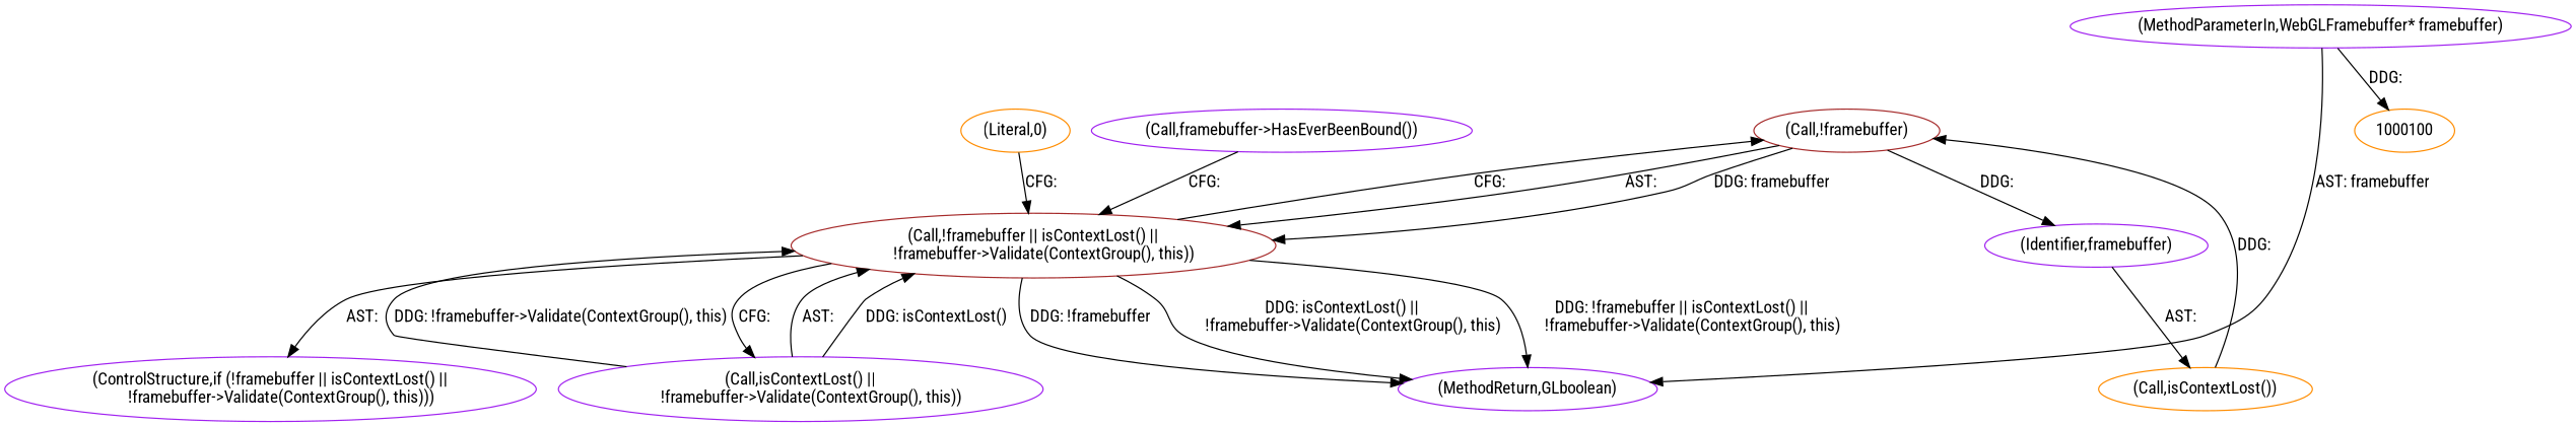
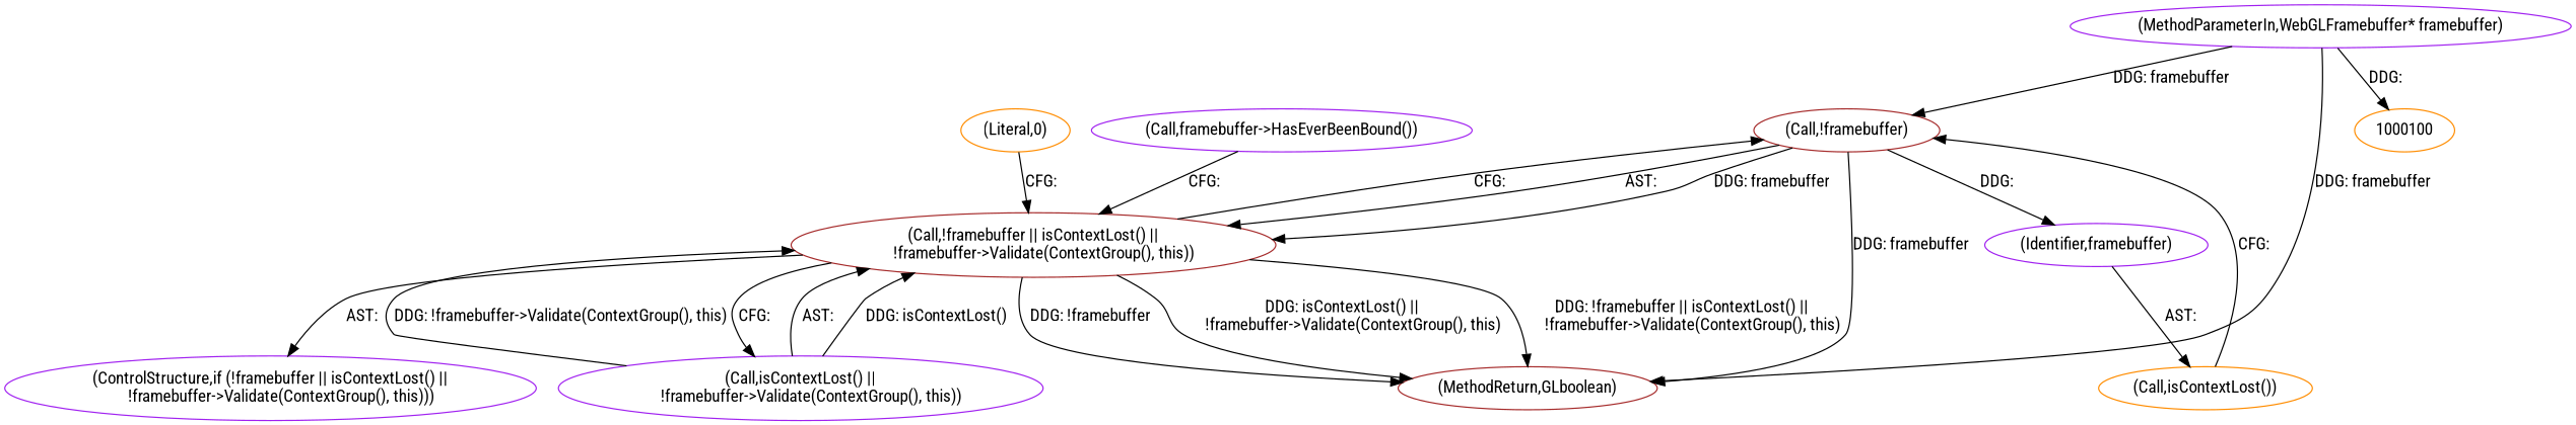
  digraph {
    fontname="Roboto Condensed"
    node [color=purple fontname="Roboto Condensed"]
    edge [fontname="Roboto Condensed"]
    n1 [color=brown label="(Call,!framebuffer)"]
    n2 [color=brown label="(Call,!framebuffer || isContextLost() ||\n      !framebuffer->Validate(ContextGroup(), this))"]
-   n3 [label="(MethodReturn,GLboolean)"]
+   n3 [color=brown label="(MethodReturn,GLboolean)"]
    n4 [label="(Identifier,framebuffer)"]
    n5 [label="(ControlStructure,if (!framebuffer || isContextLost() ||\n      !framebuffer->Validate(ContextGroup(), this)))"]
    n6 [label="(Call,isContextLost() ||\n      !framebuffer->Validate(ContextGroup(), this))"]
    n7 [color=darkorange label="(Call,isContextLost())"]
    n8 [label="(MethodParameterIn,WebGLFramebuffer* framebuffer)"]
    1000100 [color=darkorange]
    n10 [color=darkorange label="(Literal,0)"]
    n11 [label="(Call,framebuffer->HasEverBeenBound())"]
    n1 -> n2 [label="AST: "]
    n1 -> n2 [label="DDG: framebuffer"]
+   n1 -> n3 [label="DDG: framebuffer"]
    n1 -> n4 [label="DDG: "]
    n2 -> n1 [label="CFG: "]
    n2 -> n3 [label="DDG: isContextLost() ||\n      !framebuffer->Validate(ContextGroup(), this)"]
    n2 -> n3 [label="DDG: !framebuffer || isContextLost() ||\n      !framebuffer->Validate(ContextGroup(), this)"]
    n2 -> n3 [label="DDG: !framebuffer"]
    n2 -> n5 [label="AST: "]
    n2 -> n6 [label="CFG: "]
    n4 -> n7 [label="AST: "]
    n6 -> n2 [label="AST: "]
    n6 -> n2 [label="DDG: isContextLost()"]
    n6 -> n2 [label="DDG: !framebuffer->Validate(ContextGroup(), this)"]
-   n7 -> n1 [label="DDG: "]
-   n8 -> n3 [label="AST: framebuffer"]
+   n7 -> n1 [label="CFG: "]
+   n8 -> n1 [label="DDG: framebuffer"]
+   n8 -> n3 [label="DDG: framebuffer"]
    n8 -> 1000100 [label="DDG: "]
    n10 -> n2 [label="CFG: "]
    n11 -> n2 [label="CFG: "]
  }
